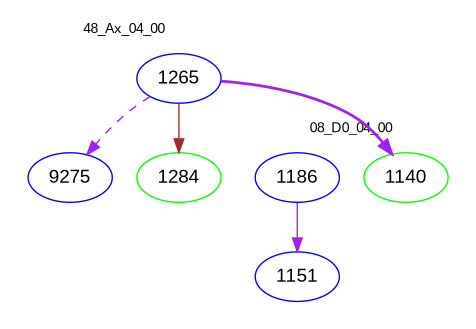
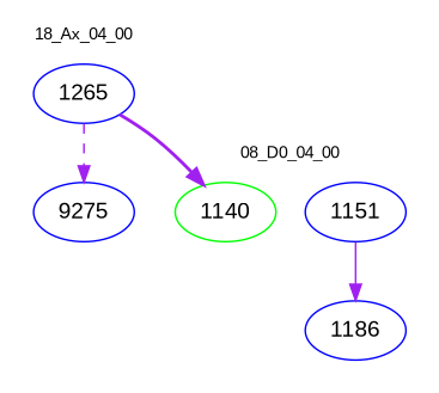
  digraph {
    fontname="Liberation Sans"
    node [color=blue fontname="Liberation Sans"]
    edge [color=purple fontname="Liberation Sans" style=solid]
    n1 [label=1265]
    n2 [label=9275]
-   n3 [color=green label=1284]
    n4 [label=1151]
    n5 [color=green label=1140]
    n6 [label=1186]
    subgraph cluster_1 {
      color=white
      fontsize=10
-     label="48_Ax_04_00"
+     label="18_Ax_04_00"
      n1
      n2
-     n3
    }
    subgraph cluster_2 {
      color=white
      fontsize=10
      label="08_D0_04_00"
      n4
      n5
      n6
    }
    n1 -> n2 [style=dashed]
-   n1 -> n3 [color=brown]
    n1 -> n5 [style=bold]
-   n6 -> n4
+   n4 -> n6
  }
